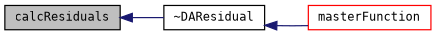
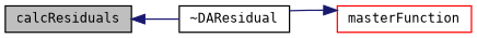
  digraph {
    fontname="DejaVu Sans Mono"
    rankdir=LR
    node [color=black fontname="DejaVu Sans Mono" fontsize=10 shape=record]
    edge [color=midnightblue dir=back fontname="DejaVu Sans Mono" fontsize=10 labelfontname=Helvetica labelfontsize=10 style=solid]
    n1 [fillcolor=grey75 fontcolor=black height=0.2 label=calcResiduals style=filled width=0.4]
    n2 [height=0.2 label="~DAResidual" width=0.4]
    n3 [color=red height=0.2 label=masterFunction width=0.4]
    n1 -> n2
-   n2 -> n3
+   n3 -> n2
  }
